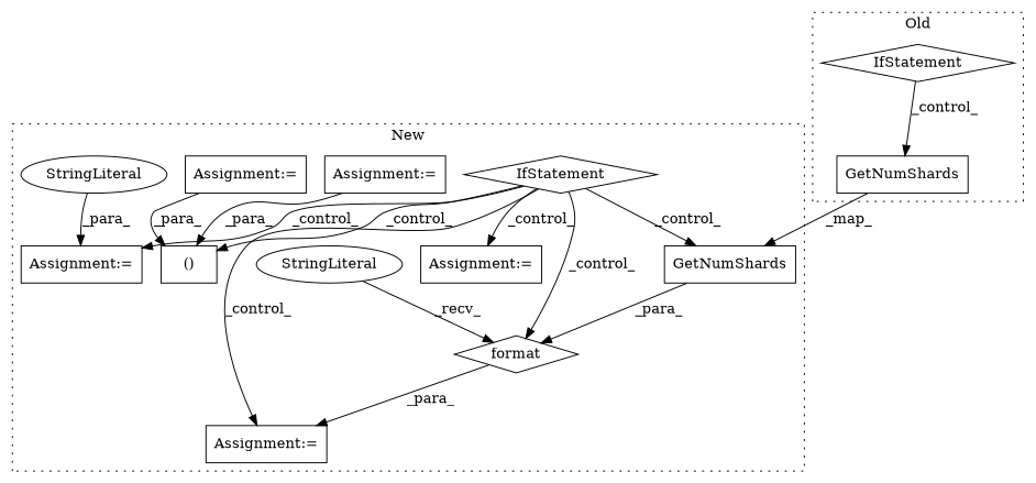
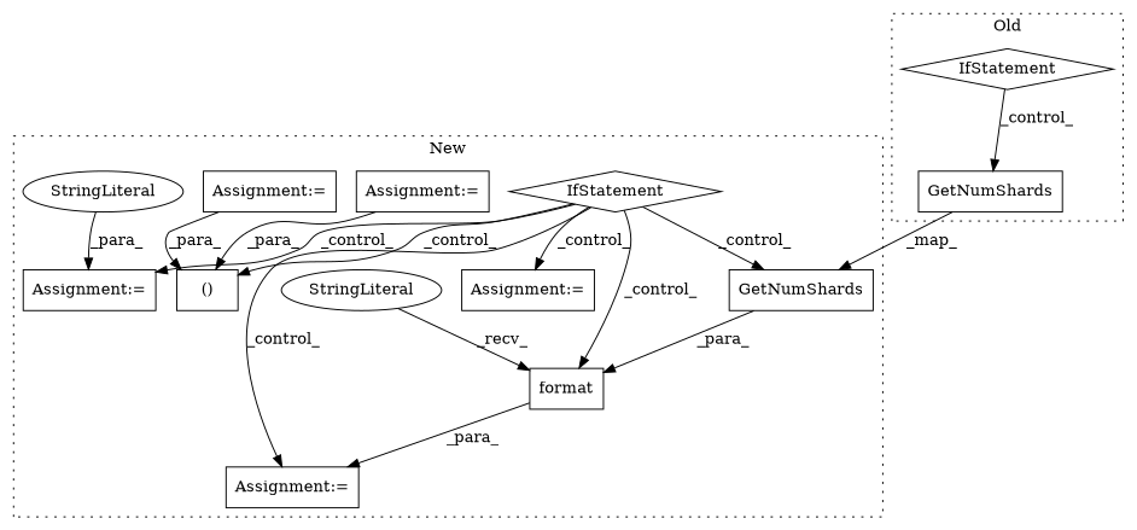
  digraph {
    node [a=7 l=1 shape=box]
    n1 [a=32 l=14 label=GetNumShards s=7313]
    n2 [a=25 l=3 label=IfStatement s=7276 shape=diamond]
    n3 [a=32 l=14 label=GetNumShards s=7387]
    n4 [a=25 l="4,2" label=IfStatement s="7221,7244" shape=diamond]
    n5 [a=106 l=26 label="()" s=7443]
-   n6 [a=32 l="7,1" label=format s="7346,7401" shape=diamond]
+   n6 [a=32 l="7,1" label=format s="7346,7401"]
    n7 [label="Assignment:=" s=7261]
    n8 [label="Assignment:=" s=6526]
    n9 [l=2 label="Assignment:=" s=7469]
    n10 [l=10 label="Assignment:=" s=4142]
    n11 [label="Assignment:=" s=7327]
    n12 [a=45 l=2 label=StringLiteral s=7471 shape=ellipse]
    n13 [a=45 l=17 label=StringLiteral s=7328 shape=ellipse]
    subgraph cluster_1 {
      label=Old
      style=dotted
      n1
      n2
    }
    subgraph cluster_2 {
      label=New
      style=dotted
      n3
      n4
      n5
      n6
      n7
      n8
      n9
      n10
      n11
      n12
      n13
    }
    n1 -> n3 [label=_map_]
    n2 -> n1 [label=_control_]
    n3 -> n6 [label=_para_]
    n4 -> n3 [label=_control_]
    n4 -> n5 [label=_control_]
    n4 -> n6 [label=_control_]
    n4 -> n7 [label=_control_]
    n4 -> n9 [label=_control_]
    n4 -> n11 [label=_control_]
    n6 -> n11 [label=_para_]
    n8 -> n5 [label=_para_]
    n10 -> n5 [label=_para_]
    n12 -> n9 [label=_para_]
    n13 -> n6 [label=_recv_]
  }
